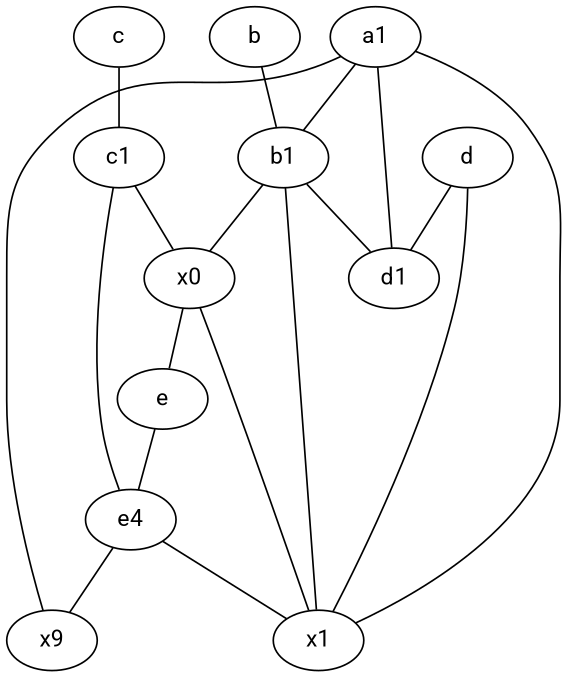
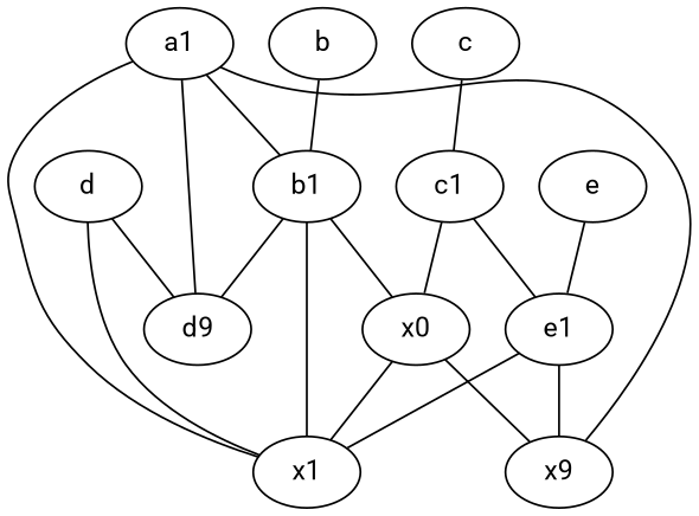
  graph {
    fontname=Roboto
    node [fontname=Roboto labelfontsize=50]
    edge [fontname=Roboto]
    n1 [label=x9]
-   e1 [label=e4]
+   e1
    x1
    a1
-   d1
+   d1 [label=d9]
    b1
    x0
    c1
    c
    d
    e
    b
    e1 -- n1
    e1 -- x1
    a1 -- n1
    a1 -- x1
    a1 -- d1
    a1 -- b1
    b1 -- x1
    b1 -- d1
    b1 -- x0
-   x0 -- e
+   x0 -- n1
    x0 -- x1
    c1 -- e1
    c1 -- x0
    c -- c1
    d -- x1
    d -- d1
    e -- e1
    b -- b1
  }
